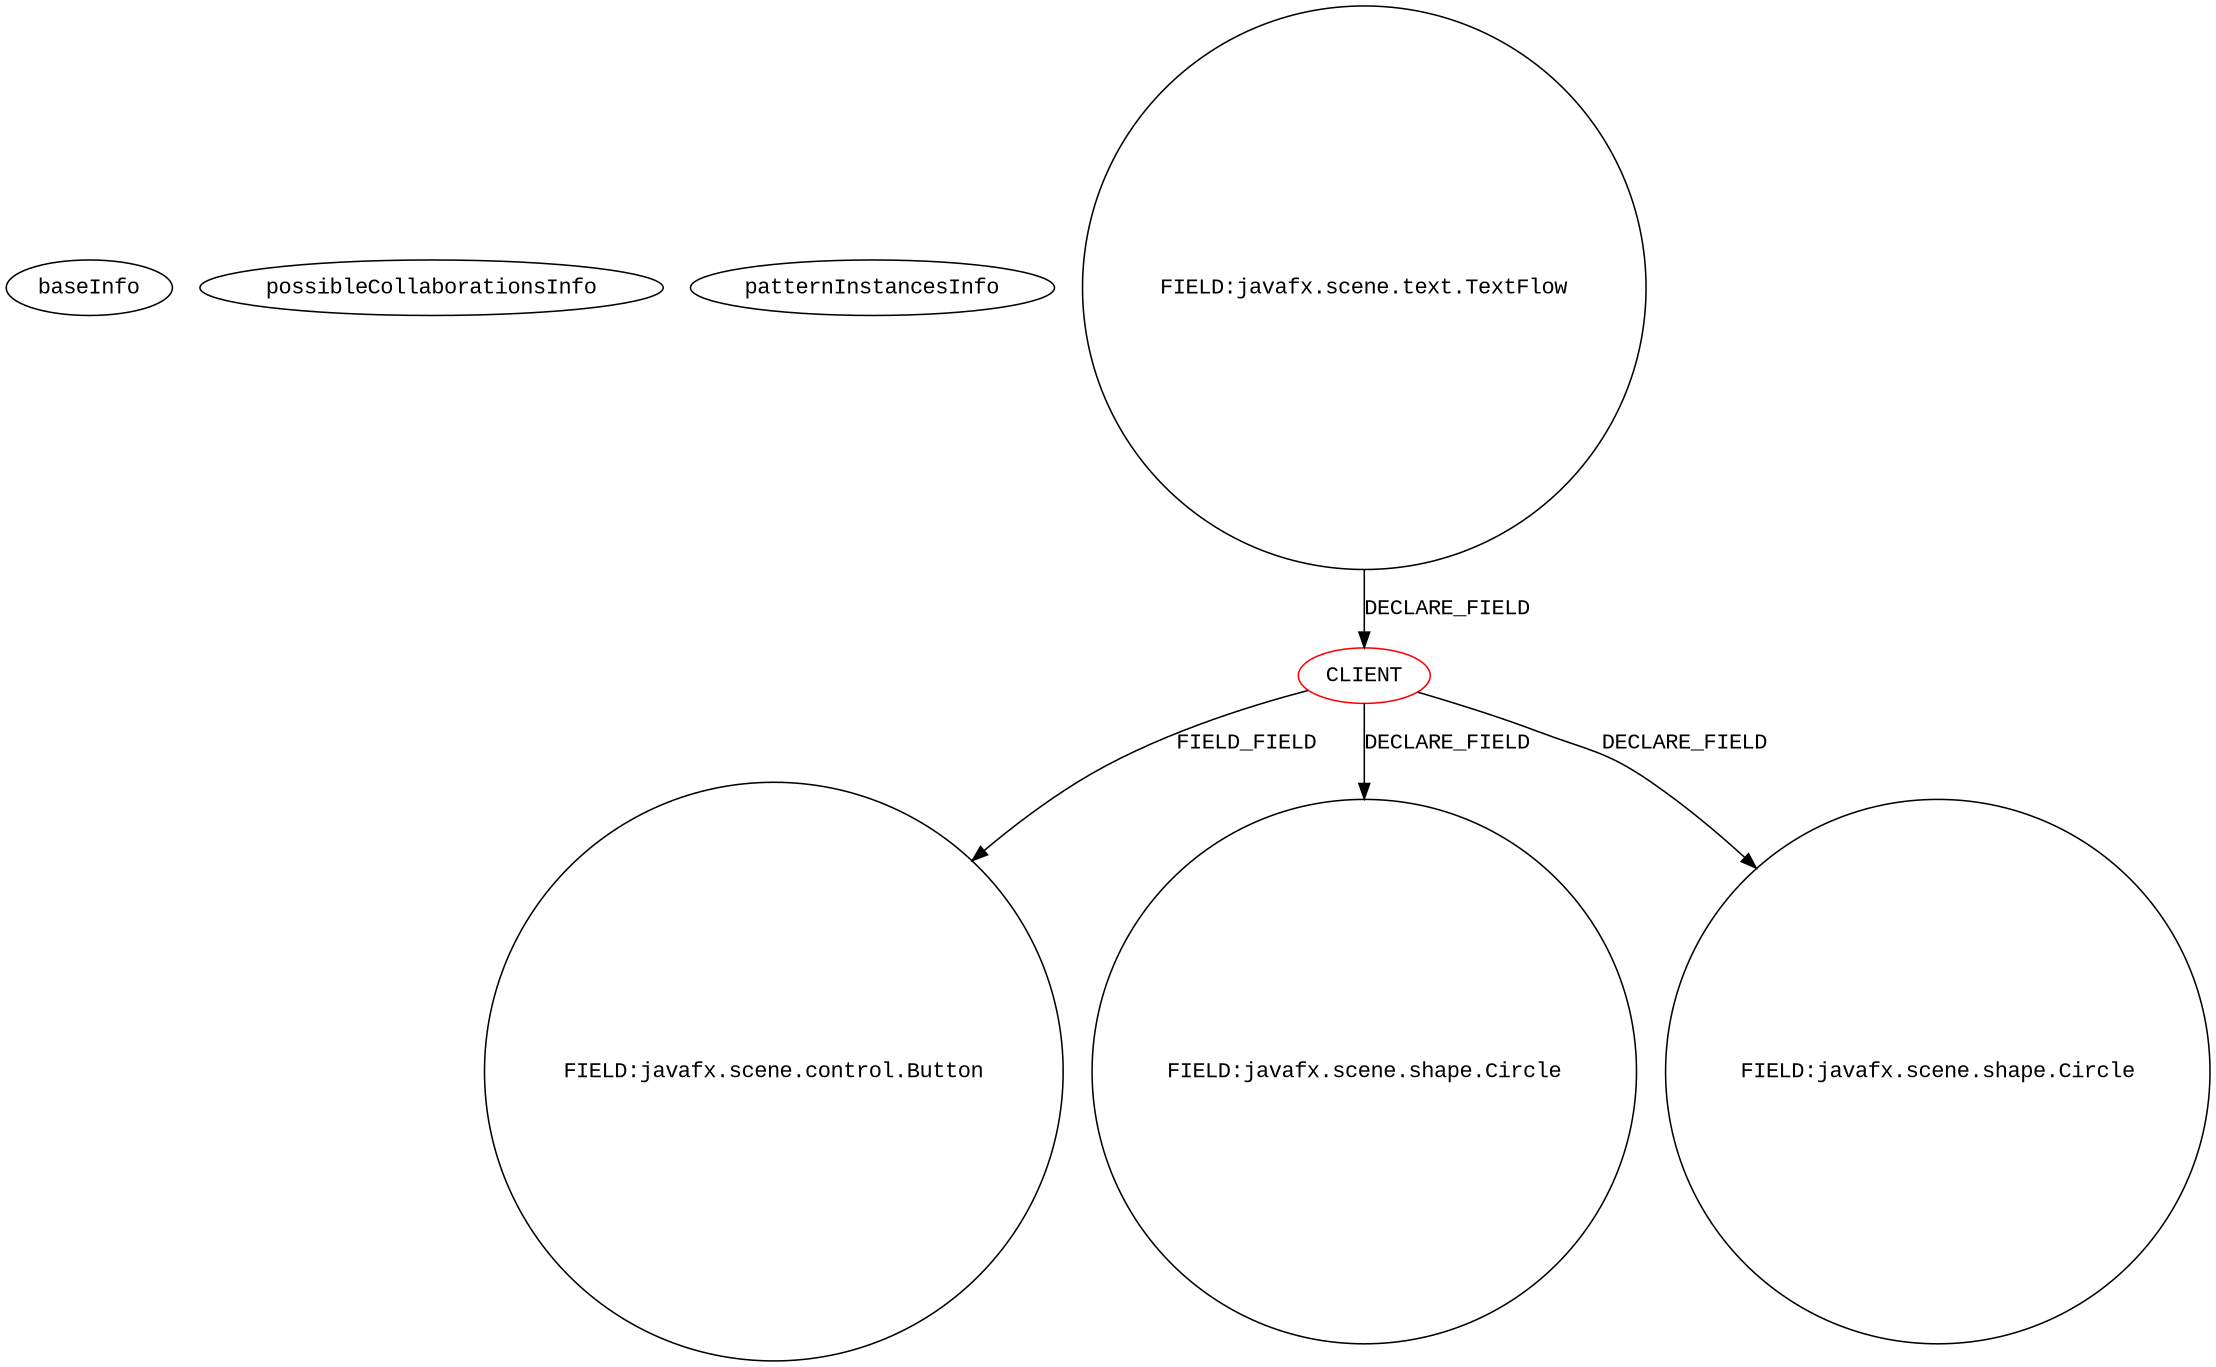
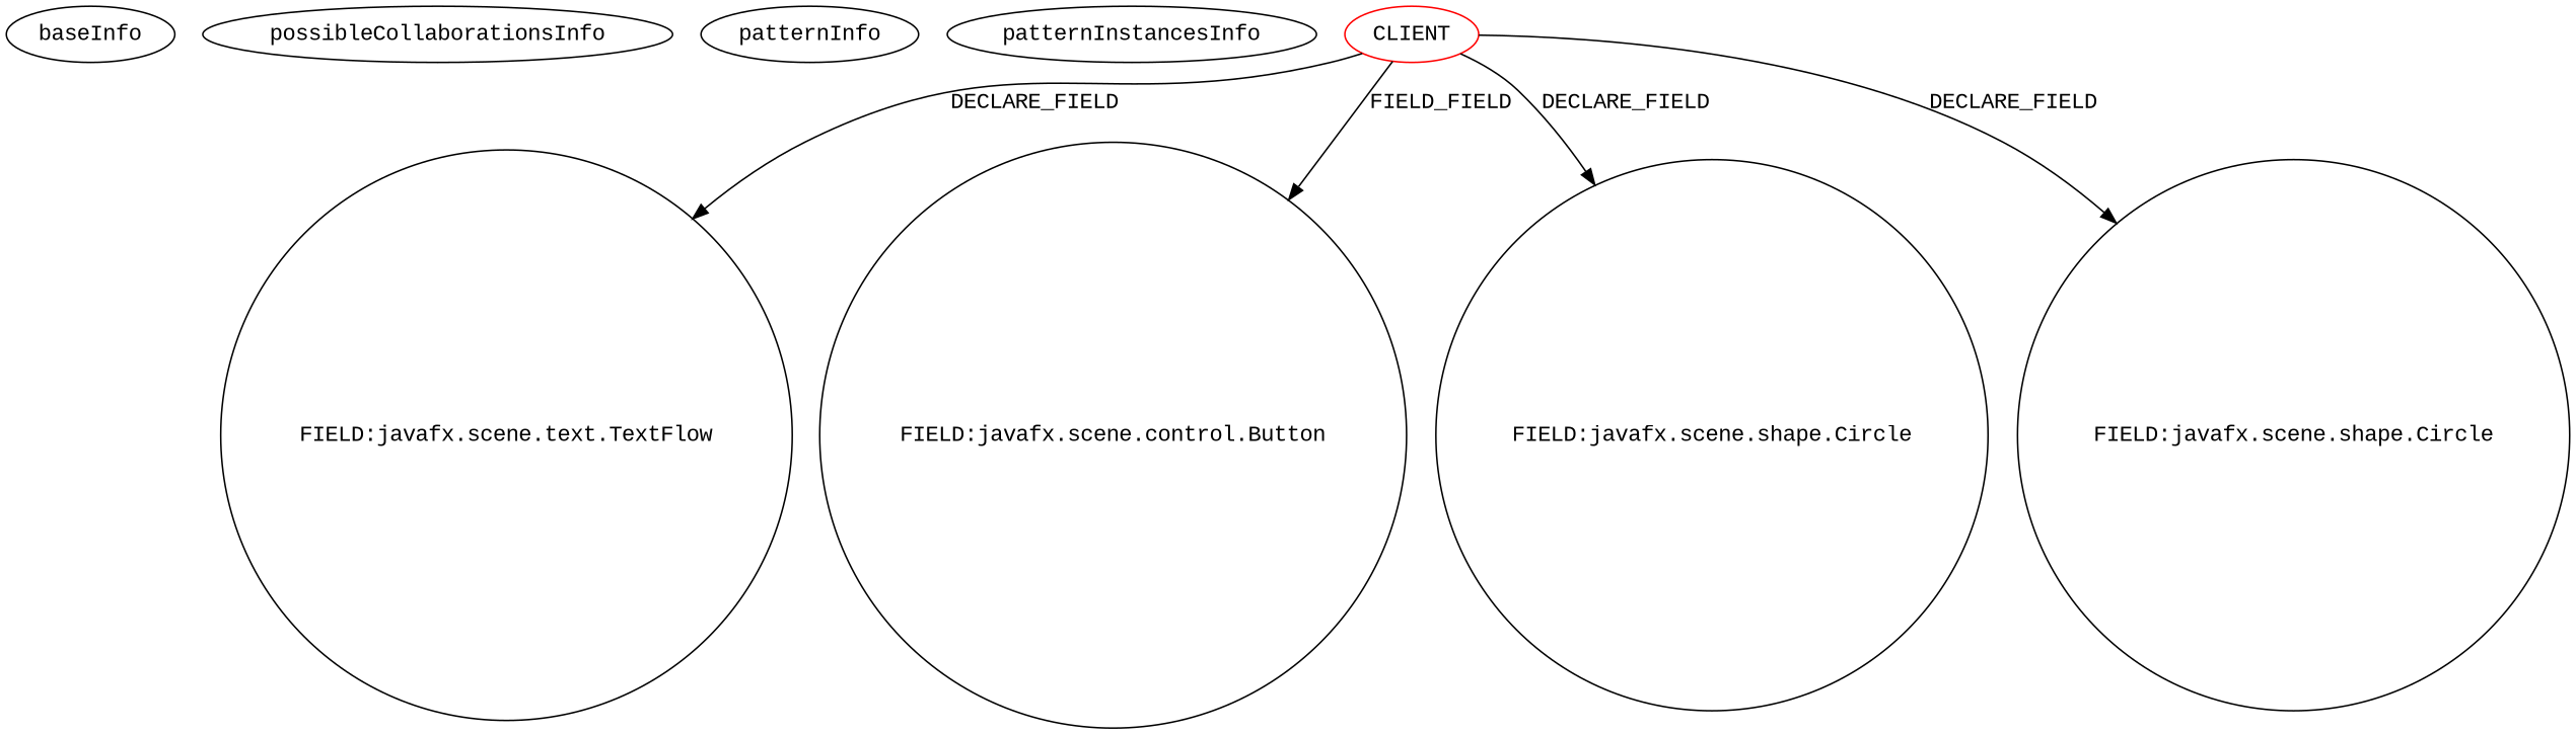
  digraph {
    fontname="Liberation Mono"
    node [fontname="Liberation Mono" isFrameworkType=false]
    edge [fontname="Liberation Mono"]
    baseInfo [category=pattern graphId=2997 isAnonymous=false possibleRelation=false isFrameworkType=""]
    possibleCollaborationsInfo [isFrameworkType=""]
+   patternInfo [frequency=3.0 patternRootClient=0 isFrameworkType=""]
    patternInstancesInfo [0="josesoler7-agendavital~/josesoler7-agendavital/agendavital-master/src/agendavital/vista/FXMLNoticiaController.java~FXMLNoticiaController~3377" 1="josesoler7-agendavital~/josesoler7-agendavital/agendavital-master/src/agendavital/vista/FXMLRegistroController.java~FXMLRegistroController~3372" 2="josesoler7-agendavital~/josesoler7-agendavital/agendavital-master/src/agendavital/vista/FXMLMomentoController.java~FXMLMomentoController~3370" isFrameworkType=""]
    n5 [label="FIELD:javafx.scene.text.TextFlow" shape=circle vertexType=FIELD_DECLARATION]
    n6 [color=red label=CLIENT vertexType=ROOT_CLIENT_CLASS_DECLARATION]
    n7 [label="FIELD:javafx.scene.control.Button" shape=circle vertexType=FIELD_DECLARATION]
    n8 [label="FIELD:javafx.scene.shape.Circle" shape=circle vertexType=FIELD_DECLARATION]
    n9 [label="FIELD:javafx.scene.shape.Circle" shape=circle vertexType=FIELD_DECLARATION]
-   n5 -> n6 [label=DECLARE_FIELD]
+   n6 -> n5 [label=DECLARE_FIELD]
    n6 -> n7 [label=FIELD_FIELD]
    n6 -> n8 [label=DECLARE_FIELD]
    n6 -> n9 [label=DECLARE_FIELD]
  }
